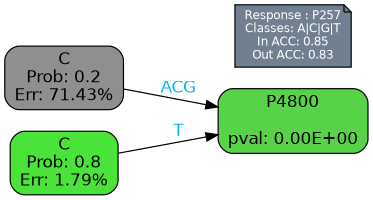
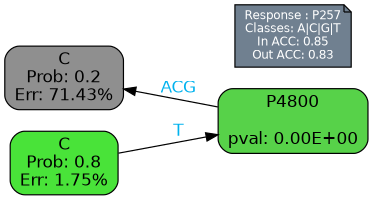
  digraph {
    rankdir=LR
    ranksep=equally
    splines=polylines
    node [color=black fontname=helvetica shape=box style="filled, rounded"]
    edge [fontcolor=deepskyblue2 fontname=helvetica]
    n1 [fillcolor="#8f8f8f" label="C\nProb: 0.2\nErr: 71.43%"]
-   n2 [fillcolor="#49e339" label="C\nProb: 0.8\nErr: 1.79%"]
+   n2 [fillcolor="#49e339" label="C\nProb: 0.8\nErr: 1.75%"]
    n3 [align=left fillcolor=slategray fontcolor=white fontsize=10 label="Response : P257\nClasses: A|C|G|T\nIn ACC: 0.85\nOut ACC: 0.83\n" shape=note style=filled]
    n4 [fillcolor="#57d249" label="P4800\n\npval: 0.00E+00"]
    subgraph sub_1 {
      rank=same
      n1
      n2
    }
    subgraph sub_2 {
      rank=same
      n3
      n4
    }
    n2 -> n4 [label=T]
-   n1 -> n4 [label=ACG]
+   n4 -> n1 [label=ACG]
  }
